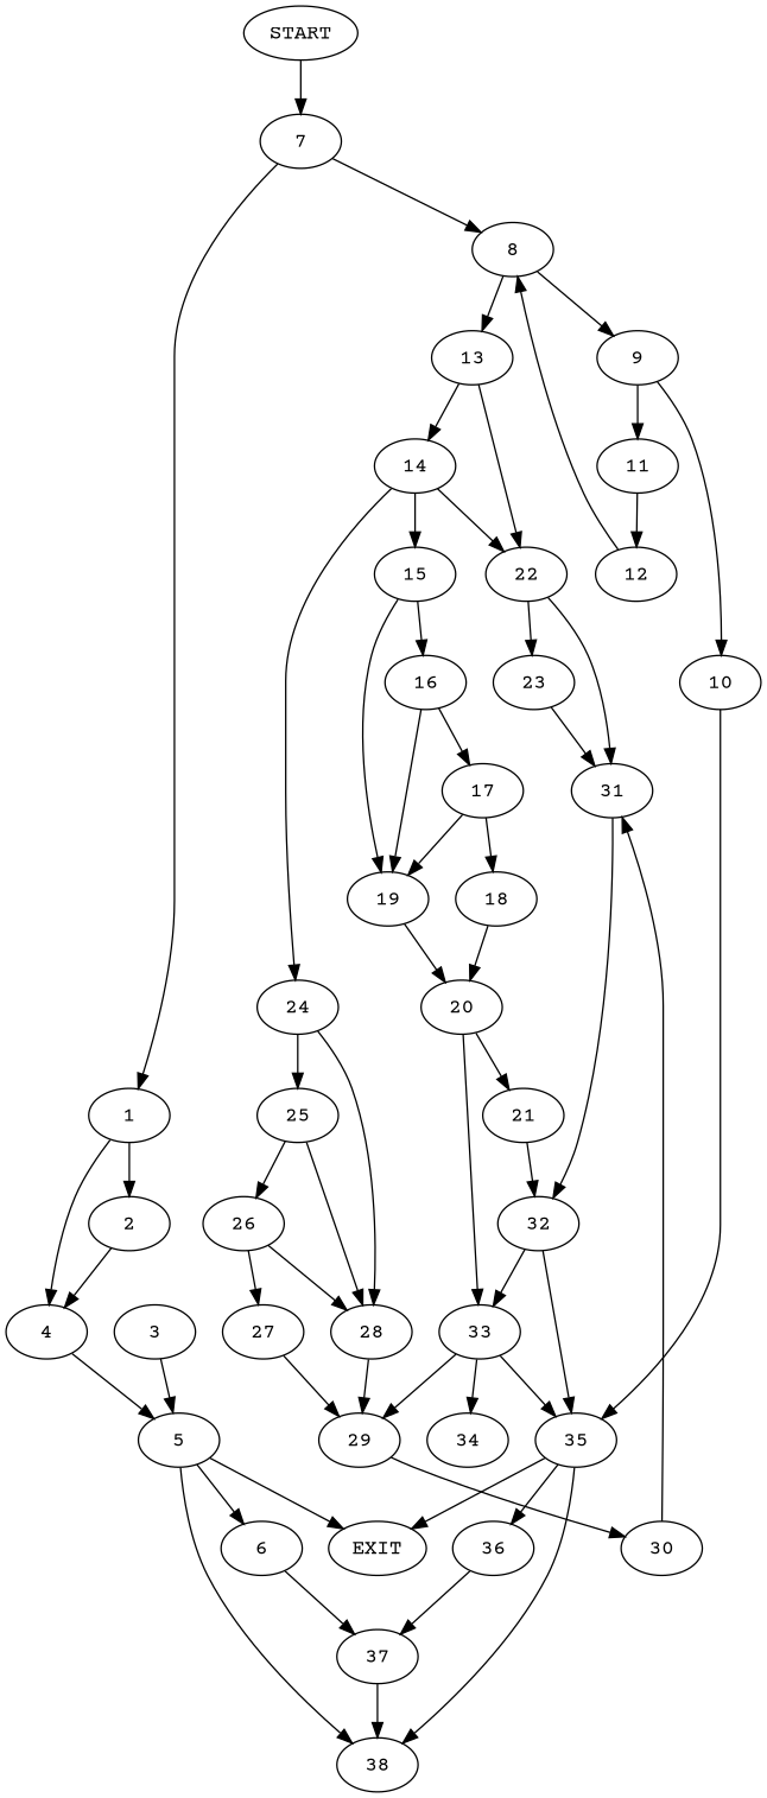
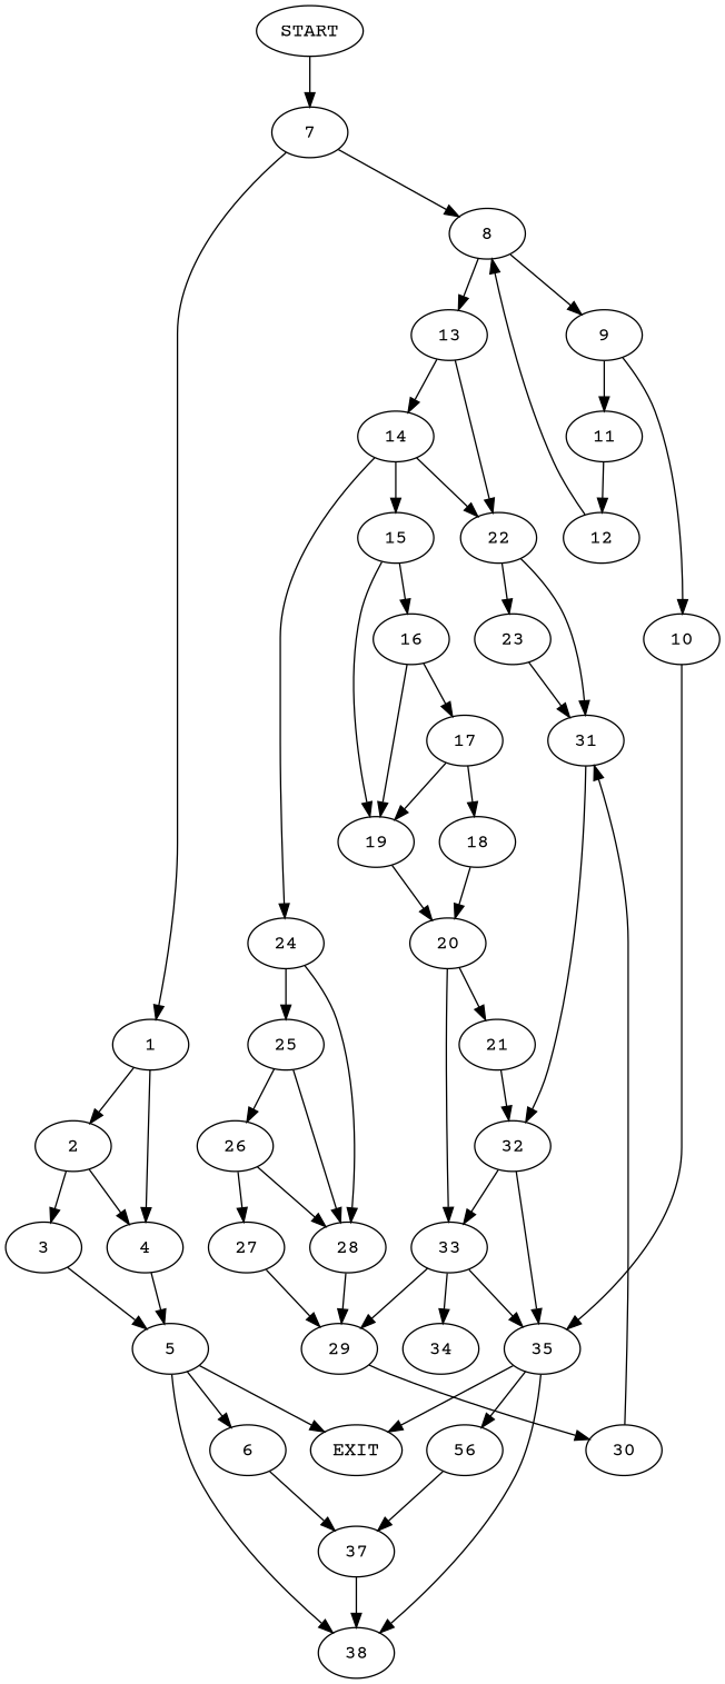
  digraph {
    fontname="Courier Prime"
    node [fontname="Courier Prime"]
    edge [fontname="Courier Prime"]
    n1 [label=START]
    7
    1
    2
    4
    8
    3
    5
    6
    38
    n11 [label=EXIT]
    37
    9
    13
    10
    11
    14
    22
    35
    12
-   36
+   36 [label=56]
    15
    24
    23
    31
    16
    19
    17
    20
    18
    21
    33
    32
    29
    34
    25
    28
    26
    27
    30
    n1 -> 7
    7 -> 1
    7 -> 8
    1 -> 2
    1 -> 4
    2 -> 4
+   2 -> 3
    4 -> 5
    8 -> 9
    8 -> 13
    3 -> 5
    5 -> 6
    5 -> 38 [tailport=s2]
    5 -> n11
    6 -> 37
    37 -> 38
    9 -> 10
    9 -> 11
    13 -> 14
    13 -> 22
    10 -> 35
    11 -> 12
    14 -> 22
    14 -> 15
    14 -> 24
    22 -> 23
    22 -> 31
    35 -> 38 [tailport=s2]
    35 -> n11
    35 -> 36
    12 -> 8
    36 -> 37
    15 -> 16
    15 -> 19
    24 -> 25
    24 -> 28
    23 -> 31
    31 -> 32
    16 -> 19
    16 -> 17
    19 -> 20
    17 -> 19
    17 -> 18
    20 -> 21
    20 -> 33
    18 -> 20
    21 -> 32
    33 -> 35
    33 -> 29
    33 -> 34
    32 -> 35
    32 -> 33
    29 -> 30
    25 -> 28
    25 -> 26
    28 -> 29
    26 -> 28
    26 -> 27
    27 -> 29
    30 -> 31
  }
